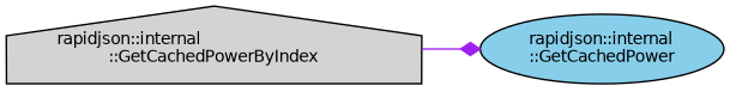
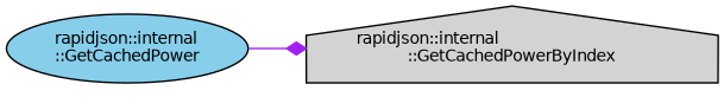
  digraph {
    rankdir=LR
    fontname="DejaVu Sans"
    node [color=black fontname="DejaVu Sans" fontsize=10 style=filled]
    n1 [fillcolor=skyblue fontcolor=black height=0.2 label="rapidjson::internal\l::GetCachedPower" shape=ellipse width=0.4]
    n2 [fillcolor=lightgrey height=0.2 label="rapidjson::internal\l::GetCachedPowerByIndex" shape=house width=0.4]
-   n2 -> n1 [color=purple fontname="DejaVu Sans" fontsize=10 labelfontname=Helvetica labelfontsize=10 style=solid arrowhead=diamond]
+   n1 -> n2 [color=purple fontname="DejaVu Sans" fontsize=10 labelfontname=Helvetica labelfontsize=10 style=solid arrowhead=diamond]
  }
